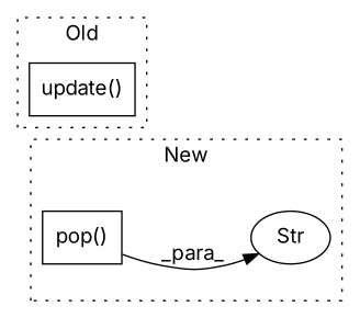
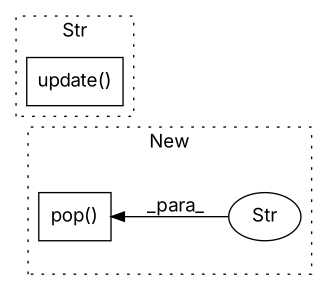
  digraph {
    rankdir=LR
    fontname=Inter
    node [a=75 shape=box fontname=Inter]
    n1 [l="11,1" label="pop()" s="16288,16326"]
    n2 [a=66 l=21 label=Str s=16299 shape=ellipse]
    n3 [l="14,1" label="update()" s="16227,16255"]
    subgraph cluster_1 {
      label=New
      style=dotted
      n1
      n2
    }
    subgraph cluster_2 {
-     label=Old
+     label=Str
      style=dotted
      n3
    }
-   n1 -> n2 [label=_para_ fontname=Inter]
+   n2 -> n1 [label=_para_ fontname=Inter]
  }
